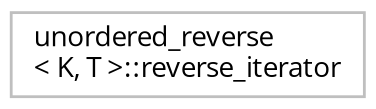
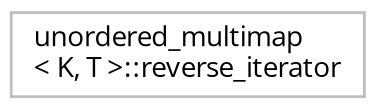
  digraph {
    rankdir=TB
    fontname="Open Sans"
-   n1 [color=grey75 fillcolor=white fontname="Open Sans" fontsize=10 height=0.2 label="unordered_reverse\l\< K, T \>::reverse_iterator" shape=record style=filled width=0.4]
+   n1 [color=grey75 fillcolor=white fontname="Open Sans" fontsize=10 height=0.2 label="unordered_multimap\l\< K, T \>::reverse_iterator" shape=record style=filled width=0.4]
  }
